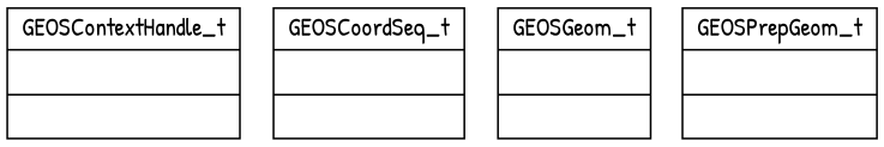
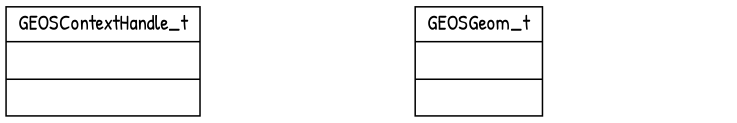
  digraph {
    rankdir=BT
    fontname="Patrick Hand"
    node [color=black fontcolor=black shape=record style=solid fontname="Patrick Hand"]
    n1 [label=<{GEOSContextHandle_t|<br ALIGN="LEFT"/>|}>]
-   n2 [label=<{GEOSCoordSeq_t|<br ALIGN="LEFT"/>|}>]
    n3 [label=<{GEOSGeom_t|<br ALIGN="LEFT"/>|}>]
-   n4 [label=<{GEOSPrepGeom_t|<br ALIGN="LEFT"/>|}>]
  }
